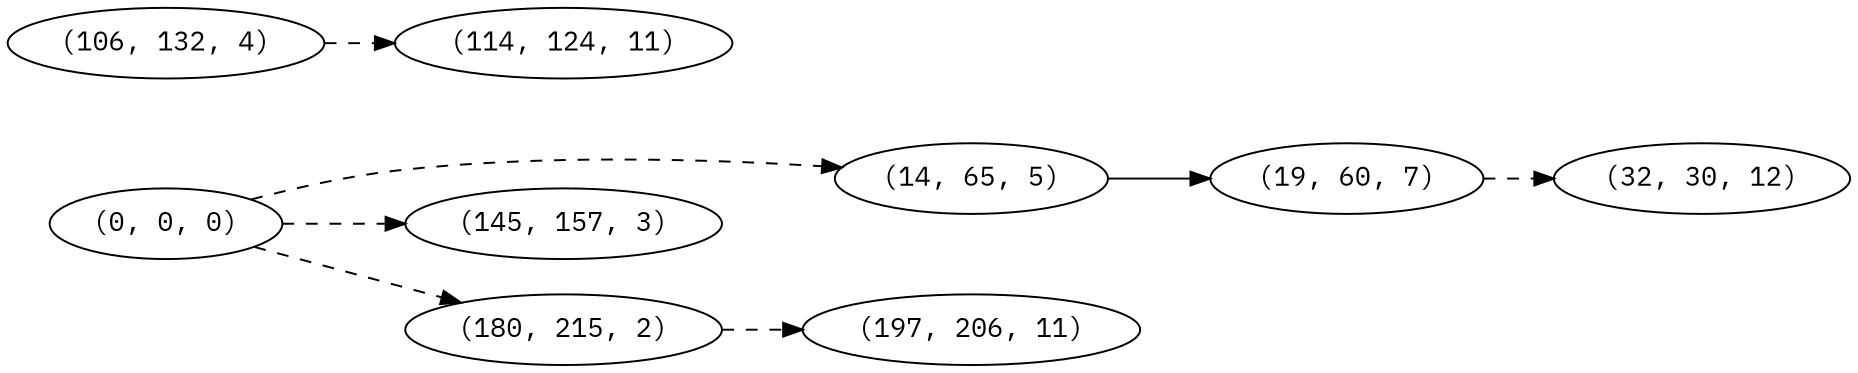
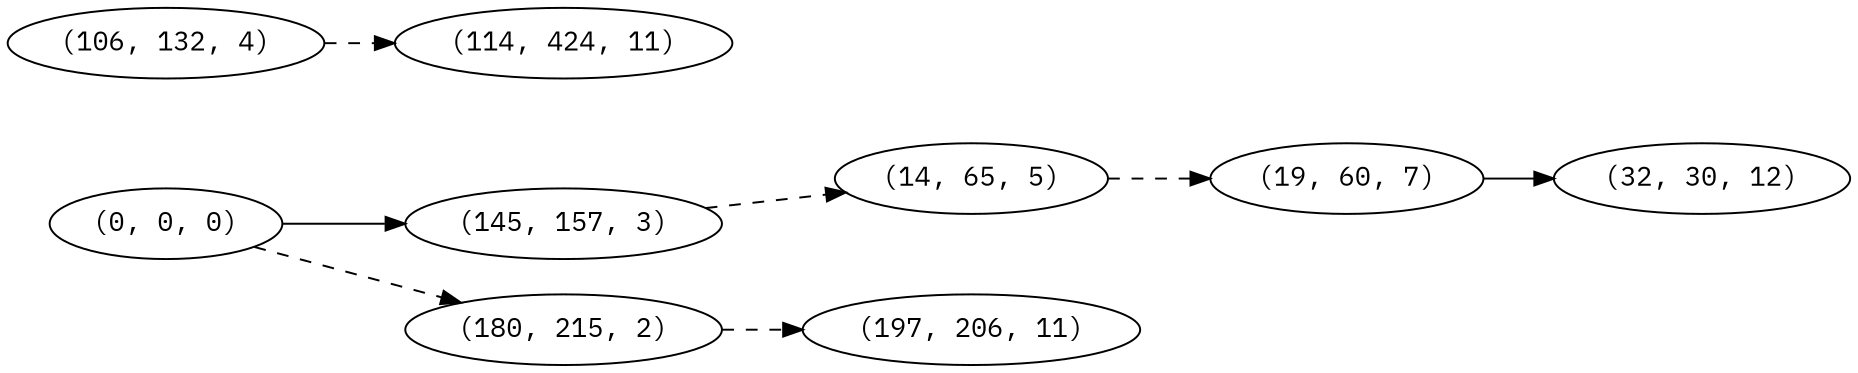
  digraph {
    fontname="IBM Plex Mono"
    rankdir=LR
    node [fontname="IBM Plex Mono"]
    edge [fontname="IBM Plex Mono" style=dashed]
    "(0, 0, 0)"
    "(14, 65, 5)"
    "(145, 157, 3)"
    "(180, 215, 2)"
    "(19, 60, 7)"
    "(197, 206, 11)"
    n7 [label="(32, 30, 12)"]
    "(106, 132, 4)"
-   "(114, 124, 11)"
-   "(0, 0, 0)" -> "(14, 65, 5)"
-   "(0, 0, 0)" -> "(145, 157, 3)"
+   "(114, 124, 11)" [label="(114, 424, 11)"]
+   "(145, 157, 3)" -> "(14, 65, 5)"
+   "(0, 0, 0)" -> "(145, 157, 3)" [style=solid]
    "(0, 0, 0)" -> "(180, 215, 2)"
-   "(14, 65, 5)" -> "(19, 60, 7)" [style=solid]
+   "(14, 65, 5)" -> "(19, 60, 7)"
    "(180, 215, 2)" -> "(197, 206, 11)"
-   "(19, 60, 7)" -> n7
+   "(19, 60, 7)" -> n7 [style=solid]
    "(106, 132, 4)" -> "(114, 124, 11)"
  }
